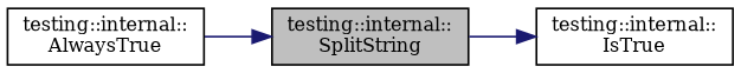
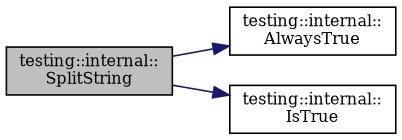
  digraph {
    fontname="DejaVu Serif"
    rankdir=LR
    node [color=black fillcolor=white fontname="DejaVu Serif" fontsize=10 shape=record style=filled]
    edge [color=midnightblue fontname="DejaVu Serif" fontsize=10 labelfontname=Helvetica labelfontsize=10 style=solid]
    n1 [fillcolor=grey75 fontcolor=black height=0.2 label="testing::internal::\lSplitString" width=0.4]
    n2 [height=0.2 label="testing::internal::\lAlwaysTrue" width=0.4]
    n3 [height=0.2 label="testing::internal::\lIsTrue" width=0.4]
-   n2 -> n1
+   n1 -> n2
    n1 -> n3
  }
